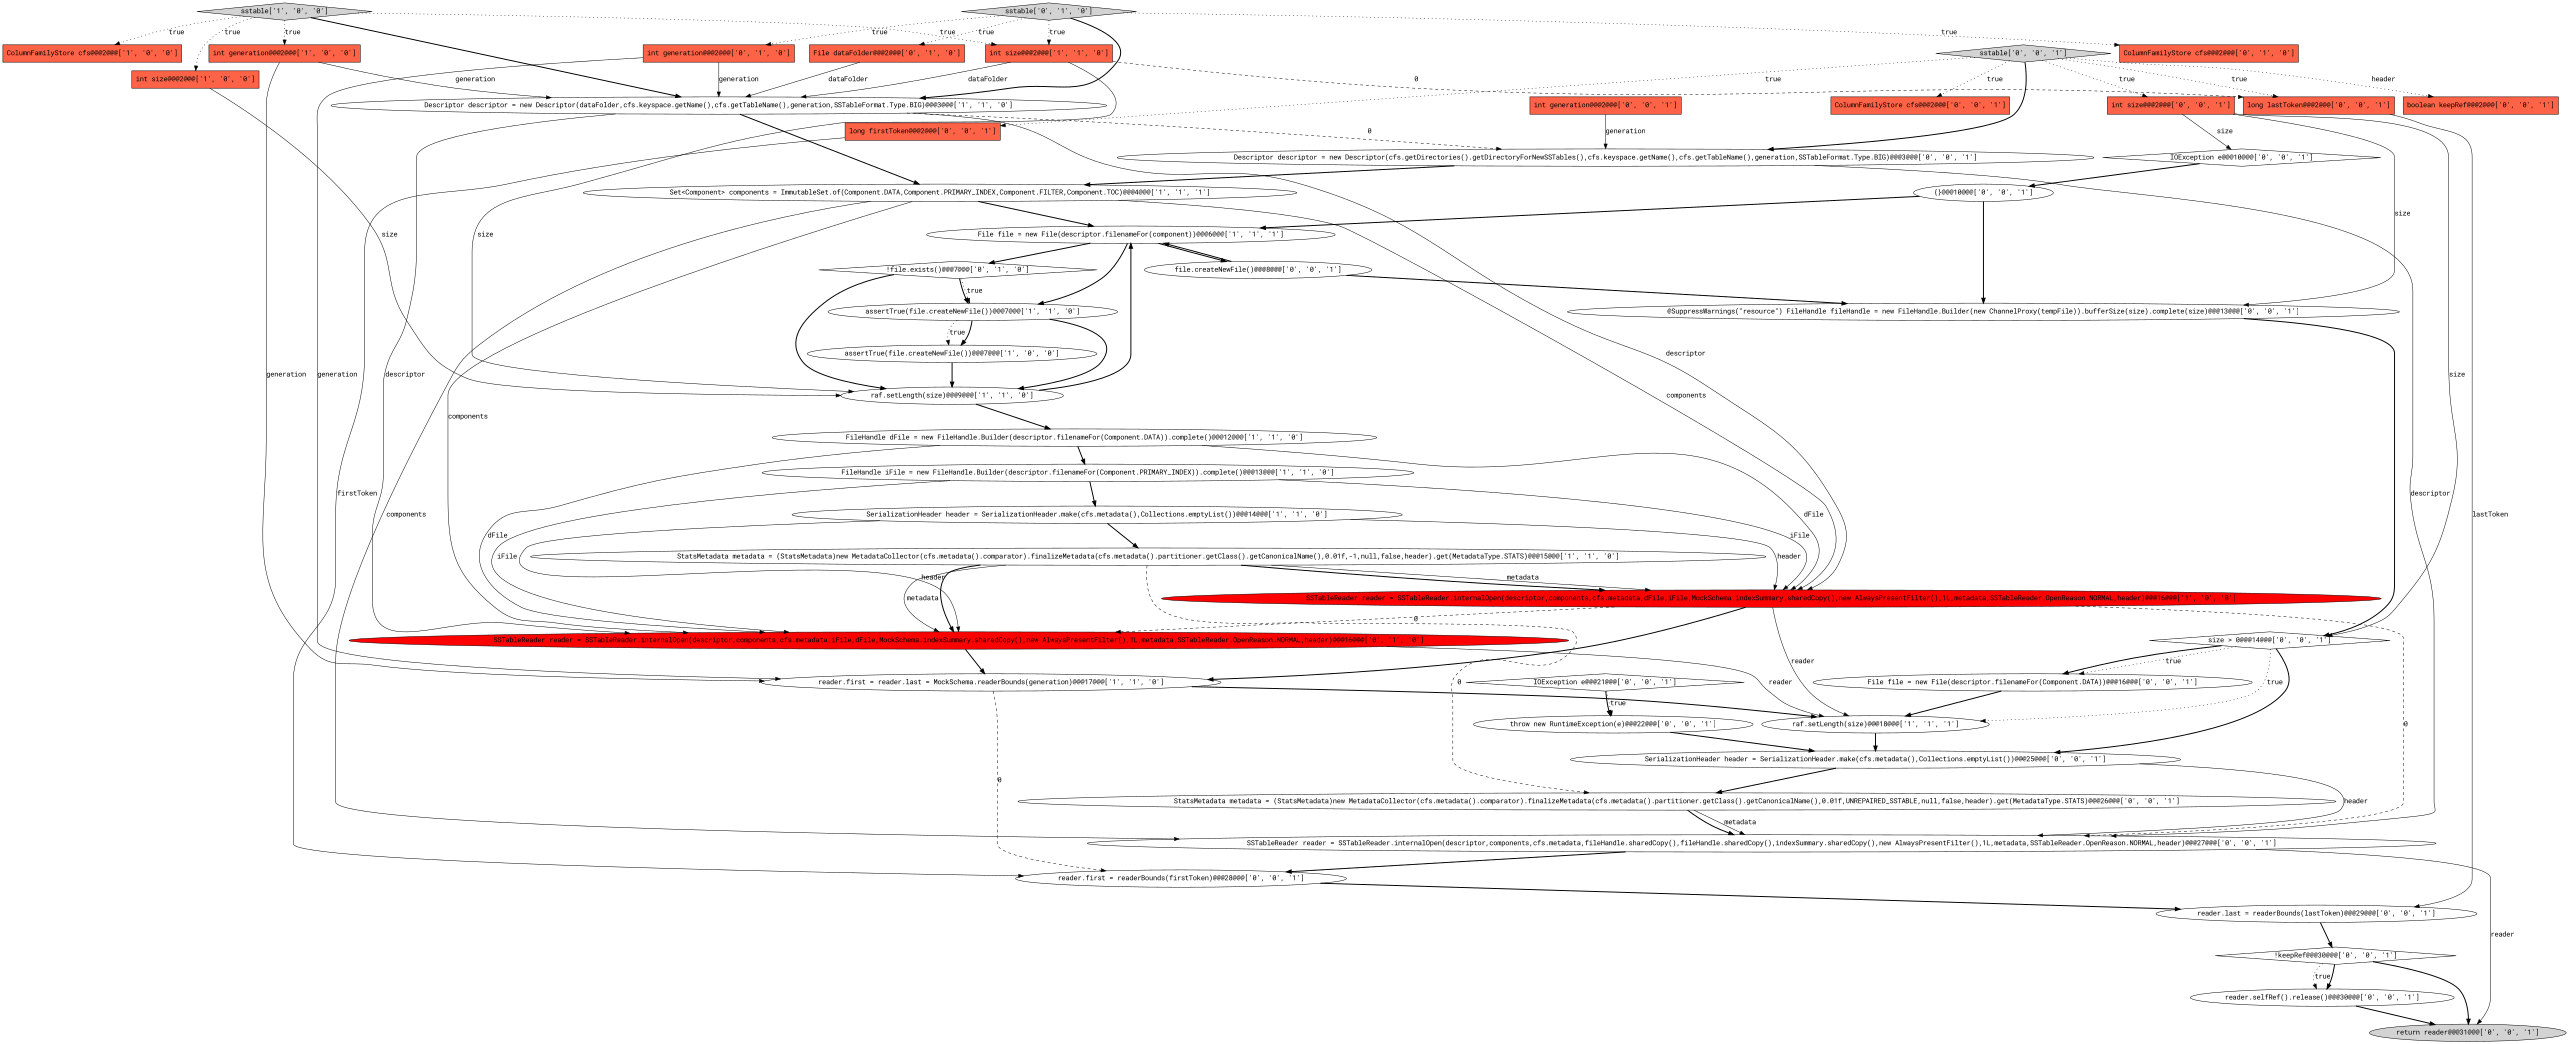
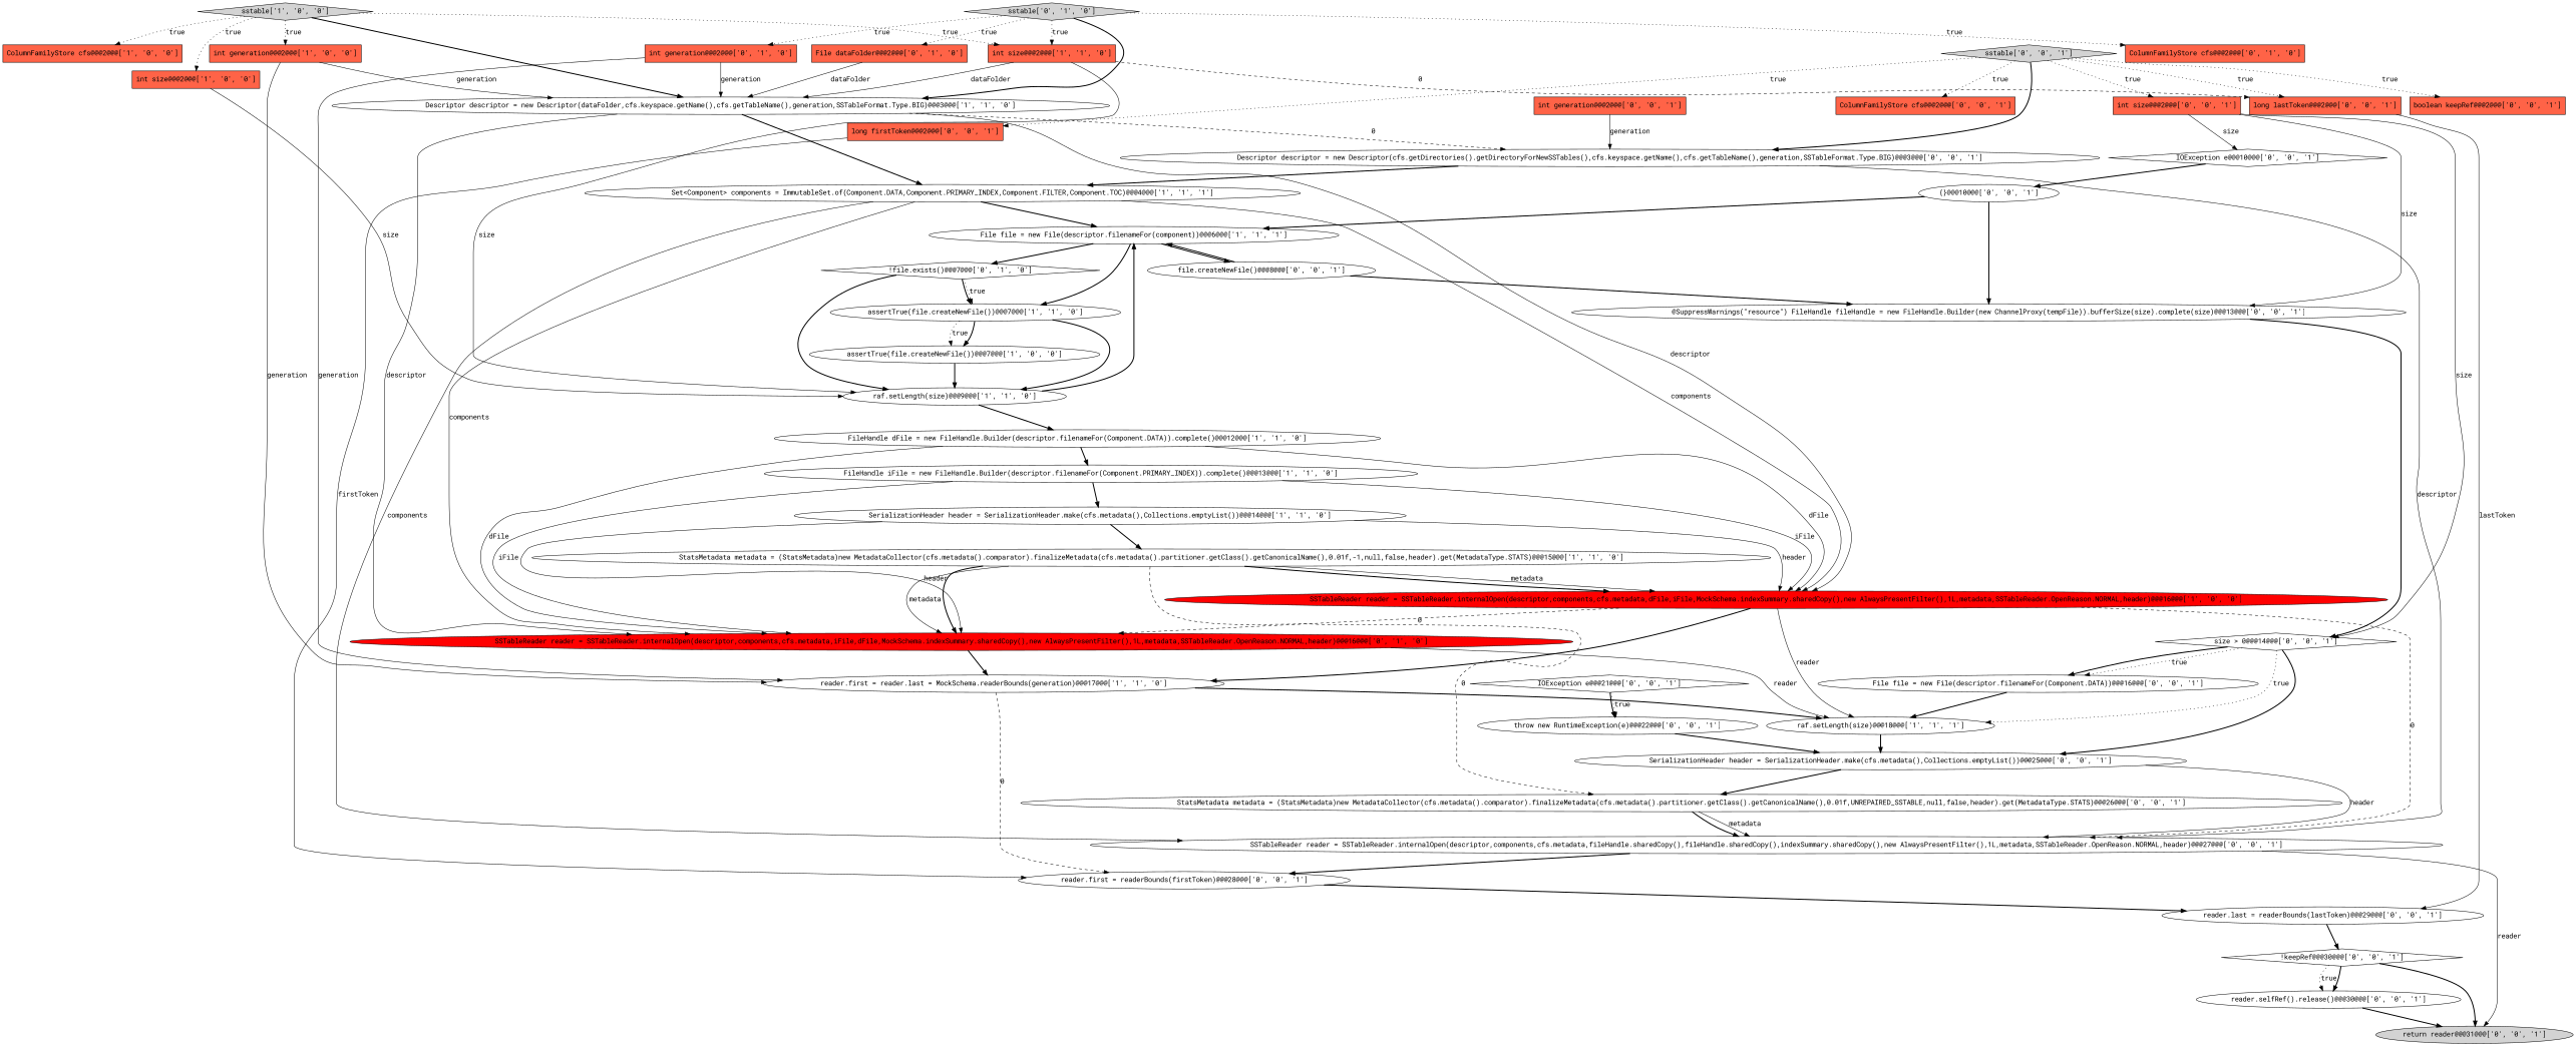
  digraph {
    fontname="Roboto Mono"
    node [fillcolor=white fontname="Roboto Mono" shape=ellipse style=filled]
    edge [fontname="Roboto Mono" style=bold]
    n1 [label="StatsMetadata metadata = (StatsMetadata)new MetadataCollector(cfs.metadata().comparator).finalizeMetadata(cfs.metadata().partitioner.getClass().getCanonicalName(),0.01f,UNREPAIRED_SSTABLE,null,false,header).get(MetadataType.STATS)@@@26@@@['0', '0', '1']"]
    n2 [label="SSTableReader reader = SSTableReader.internalOpen(descriptor,components,cfs.metadata,fileHandle.sharedCopy(),fileHandle.sharedCopy(),indexSummary.sharedCopy(),new AlwaysPresentFilter(),1L,metadata,SSTableReader.OpenReason.NORMAL,header)@@@27@@@['0', '0', '1']"]
    n3 [fillcolor=lightgray label="return reader@@@31@@@['0', '0', '1']"]
    n4 [label="reader.first = readerBounds(firstToken)@@@28@@@['0', '0', '1']"]
    n5 [fillcolor=lightgray label="sstable['0', '1', '0']" shape=diamond]
    n6 [fillcolor=tomato label="int generation@@@2@@@['0', '1', '0']" shape=box]
    n7 [fillcolor=tomato label="int size@@@2@@@['1', '1', '0']" shape=box]
    n8 [fillcolor=tomato label="ColumnFamilyStore cfs@@@2@@@['0', '1', '0']" shape=box]
    n9 [fillcolor=tomato label="File dataFolder@@@2@@@['0', '1', '0']" shape=box]
    n10 [label="Descriptor descriptor = new Descriptor(dataFolder,cfs.keyspace.getName(),cfs.getTableName(),generation,SSTableFormat.Type.BIG)@@@3@@@['1', '1', '0']"]
    n11 [label="reader.first = reader.last = MockSchema.readerBounds(generation)@@@17@@@['1', '1', '0']"]
    n12 [fillcolor=tomato label="long lastToken@@@2@@@['0', '0', '1']" shape=box]
    n13 [label="raf.setLength(size)@@@9@@@['1', '1', '0']"]
    n14 [label="Descriptor descriptor = new Descriptor(cfs.getDirectories().getDirectoryForNewSSTables(),cfs.keyspace.getName(),cfs.getTableName(),generation,SSTableFormat.Type.BIG)@@@3@@@['0', '0', '1']"]
    n15 [label="Set<Component> components = ImmutableSet.of(Component.DATA,Component.PRIMARY_INDEX,Component.FILTER,Component.TOC)@@@4@@@['1', '1', '1']"]
    n16 [fillcolor=red label="SSTableReader reader = SSTableReader.internalOpen(descriptor,components,cfs.metadata,dFile,iFile,MockSchema.indexSummary.sharedCopy(),new AlwaysPresentFilter(),1L,metadata,SSTableReader.OpenReason.NORMAL,header)@@@16@@@['1', '0', '0']"]
    n17 [fillcolor=red label="SSTableReader reader = SSTableReader.internalOpen(descriptor,components,cfs.metadata,iFile,dFile,MockSchema.indexSummary.sharedCopy(),new AlwaysPresentFilter(),1L,metadata,SSTableReader.OpenReason.NORMAL,header)@@@16@@@['0', '1', '0']"]
    n18 [fillcolor=tomato label="int size@@@2@@@['0', '0', '1']" shape=box]
    n19 [label="size > 0@@@14@@@['0', '0', '1']" shape=diamond]
    n20 [label="@SuppressWarnings(\"resource\") FileHandle fileHandle = new FileHandle.Builder(new ChannelProxy(tempFile)).bufferSize(size).complete(size)@@@13@@@['0', '0', '1']"]
    n21 [label="IOException e@@@10@@@['0', '0', '1']" shape=diamond]
    n22 [label="raf.setLength(size)@@@18@@@['1', '1', '1']"]
    n23 [label="File file = new File(descriptor.filenameFor(Component.DATA))@@@16@@@['0', '0', '1']"]
    n24 [label="SerializationHeader header = SerializationHeader.make(cfs.metadata(),Collections.emptyList())@@@25@@@['0', '0', '1']"]
    n25 [label="File file = new File(descriptor.filenameFor(component))@@@6@@@['1', '1', '1']"]
    n26 [label="StatsMetadata metadata = (StatsMetadata)new MetadataCollector(cfs.metadata().comparator).finalizeMetadata(cfs.metadata().partitioner.getClass().getCanonicalName(),0.01f,-1,null,false,header).get(MetadataType.STATS)@@@15@@@['1', '1', '0']"]
    n27 [label="{}@@@10@@@['0', '0', '1']"]
    n28 [label="!file.exists()@@@7@@@['0', '1', '0']" shape=diamond]
    n29 [label="assertTrue(file.createNewFile())@@@7@@@['1', '1', '0']"]
    n30 [label="file.createNewFile()@@@8@@@['0', '0', '1']"]
    n31 [label="reader.last = readerBounds(lastToken)@@@29@@@['0', '0', '1']"]
    n32 [label="FileHandle dFile = new FileHandle.Builder(descriptor.filenameFor(Component.DATA)).complete()@@@12@@@['1', '1', '0']"]
    n33 [fillcolor=tomato label="ColumnFamilyStore cfs@@@2@@@['0', '0', '1']" shape=box]
    n34 [label="SerializationHeader header = SerializationHeader.make(cfs.metadata(),Collections.emptyList())@@@14@@@['1', '1', '0']"]
    n35 [fillcolor=tomato label="ColumnFamilyStore cfs@@@2@@@['1', '0', '0']" shape=box]
    n36 [label="FileHandle iFile = new FileHandle.Builder(descriptor.filenameFor(Component.PRIMARY_INDEX)).complete()@@@13@@@['1', '1', '0']"]
    n37 [label="assertTrue(file.createNewFile())@@@7@@@['1', '0', '0']"]
    n38 [label="!keepRef@@@30@@@['0', '0', '1']" shape=diamond]
    n39 [fillcolor=tomato label="int generation@@@2@@@['1', '0', '0']" shape=box]
    n40 [fillcolor=tomato label="int size@@@2@@@['1', '0', '0']" shape=box]
    n41 [fillcolor=lightgray label="sstable['0', '0', '1']" shape=diamond]
    n42 [fillcolor=tomato label="long firstToken@@@2@@@['0', '0', '1']" shape=box]
    n43 [fillcolor=tomato label="boolean keepRef@@@2@@@['0', '0', '1']" shape=box]
    n44 [fillcolor=tomato label="int generation@@@2@@@['0', '0', '1']" shape=box]
    n45 [label="reader.selfRef().release()@@@30@@@['0', '0', '1']"]
    n46 [label="IOException e@@@21@@@['0', '0', '1']" shape=diamond]
    n47 [label="throw new RuntimeException(e)@@@22@@@['0', '0', '1']"]
    n48 [fillcolor=lightgray label="sstable['1', '0', '0']" shape=diamond]
    n1 -> n2 [label=metadata style=solid]
    n1 -> n2
    n2 -> n3 [label=reader style=solid]
    n2 -> n4
    n4 -> n31
    n5 -> n6 [label=true style=dotted]
    n5 -> n7 [label=true style=dotted]
    n5 -> n8 [label=true style=dotted]
    n5 -> n9 [label=true style=dotted]
    n5 -> n10
    n6 -> n10 [label=generation style=solid]
    n6 -> n11 [label=generation style=solid]
    n7 -> n10 [label=dataFolder style=solid]
    n7 -> n12 [label=0 style=dashed]
    n7 -> n13 [label=size style=solid]
    n9 -> n10 [label=dataFolder style=solid]
    n10 -> n14 [label=0 style=dashed]
    n10 -> n15
    n10 -> n16 [label=descriptor style=solid]
    n10 -> n17 [label=descriptor style=solid]
    n11 -> n4 [label=0 style=dashed]
    n11 -> n22
    n12 -> n31 [label=lastToken style=solid]
    n13 -> n25
    n13 -> n32
    n14 -> n2 [label=descriptor style=solid]
    n14 -> n15
    n15 -> n2 [label=components style=solid]
    n15 -> n16 [label=components style=solid]
    n15 -> n17 [label=components style=solid]
    n15 -> n25
    n16 -> n2 [label=0 style=dashed]
    n16 -> n11
    n16 -> n17 [label=0 style=dashed]
    n16 -> n22 [label=reader style=solid]
    n17 -> n11
    n17 -> n22 [label=reader style=solid]
    n18 -> n19 [label=size style=solid]
    n18 -> n20 [label=size style=solid]
    n18 -> n21 [label=size style=solid]
    n19 -> n22 [label=true style=dotted]
    n19 -> n23 [label=true style=dotted]
    n19 -> n23
    n19 -> n24
    n20 -> n19
    n21 -> n27
    n22 -> n24
    n23 -> n22
    n24 -> n1
    n24 -> n2 [label=header style=solid]
    n25 -> n28
    n25 -> n29
    n25 -> n30
    n26 -> n1 [label=0 style=dashed]
    n26 -> n16
    n26 -> n16 [label=metadata style=solid]
    n26 -> n17
    n26 -> n17 [label=metadata style=solid]
    n27 -> n20
    n27 -> n25
    n28 -> n13
    n28 -> n29
    n28 -> n29 [label=true style=dotted]
    n29 -> n13
    n29 -> n37
    n29 -> n37 [label=true style=dotted]
    n30 -> n20
    n30 -> n25
    n31 -> n38
    n32 -> n16 [label=dFile style=solid]
    n32 -> n17 [label=dFile style=solid]
    n32 -> n36
    n34 -> n16 [label=header style=solid]
    n34 -> n17 [label=header style=solid]
    n34 -> n26
    n36 -> n16 [label=iFile style=solid]
    n36 -> n17 [label=iFile style=solid]
    n36 -> n34
    n37 -> n13
    n38 -> n3
    n38 -> n45 [label=true style=dotted]
    n38 -> n45
    n39 -> n10 [label=generation style=solid]
    n39 -> n11 [label=generation style=solid]
    n40 -> n13 [label=size style=solid]
    n41 -> n12 [label=true style=dotted]
    n41 -> n14
    n41 -> n18 [label=true style=dotted]
    n41 -> n33 [label=true style=dotted]
    n41 -> n42 [label=true style=dotted]
-   n41 -> n43 [label=header style=dotted]
+   n41 -> n43 [label=true style=dotted]
    n42 -> n4 [label=firstToken style=solid]
    n44 -> n14 [label=generation style=solid]
    n45 -> n3
    n46 -> n47
    n46 -> n47 [label=true style=dotted]
    n47 -> n24
    n48 -> n7 [label=true style=dotted]
    n48 -> n10
    n48 -> n35 [label=true style=dotted]
    n48 -> n39 [label=true style=dotted]
    n48 -> n40 [label=true style=dotted]
  }
